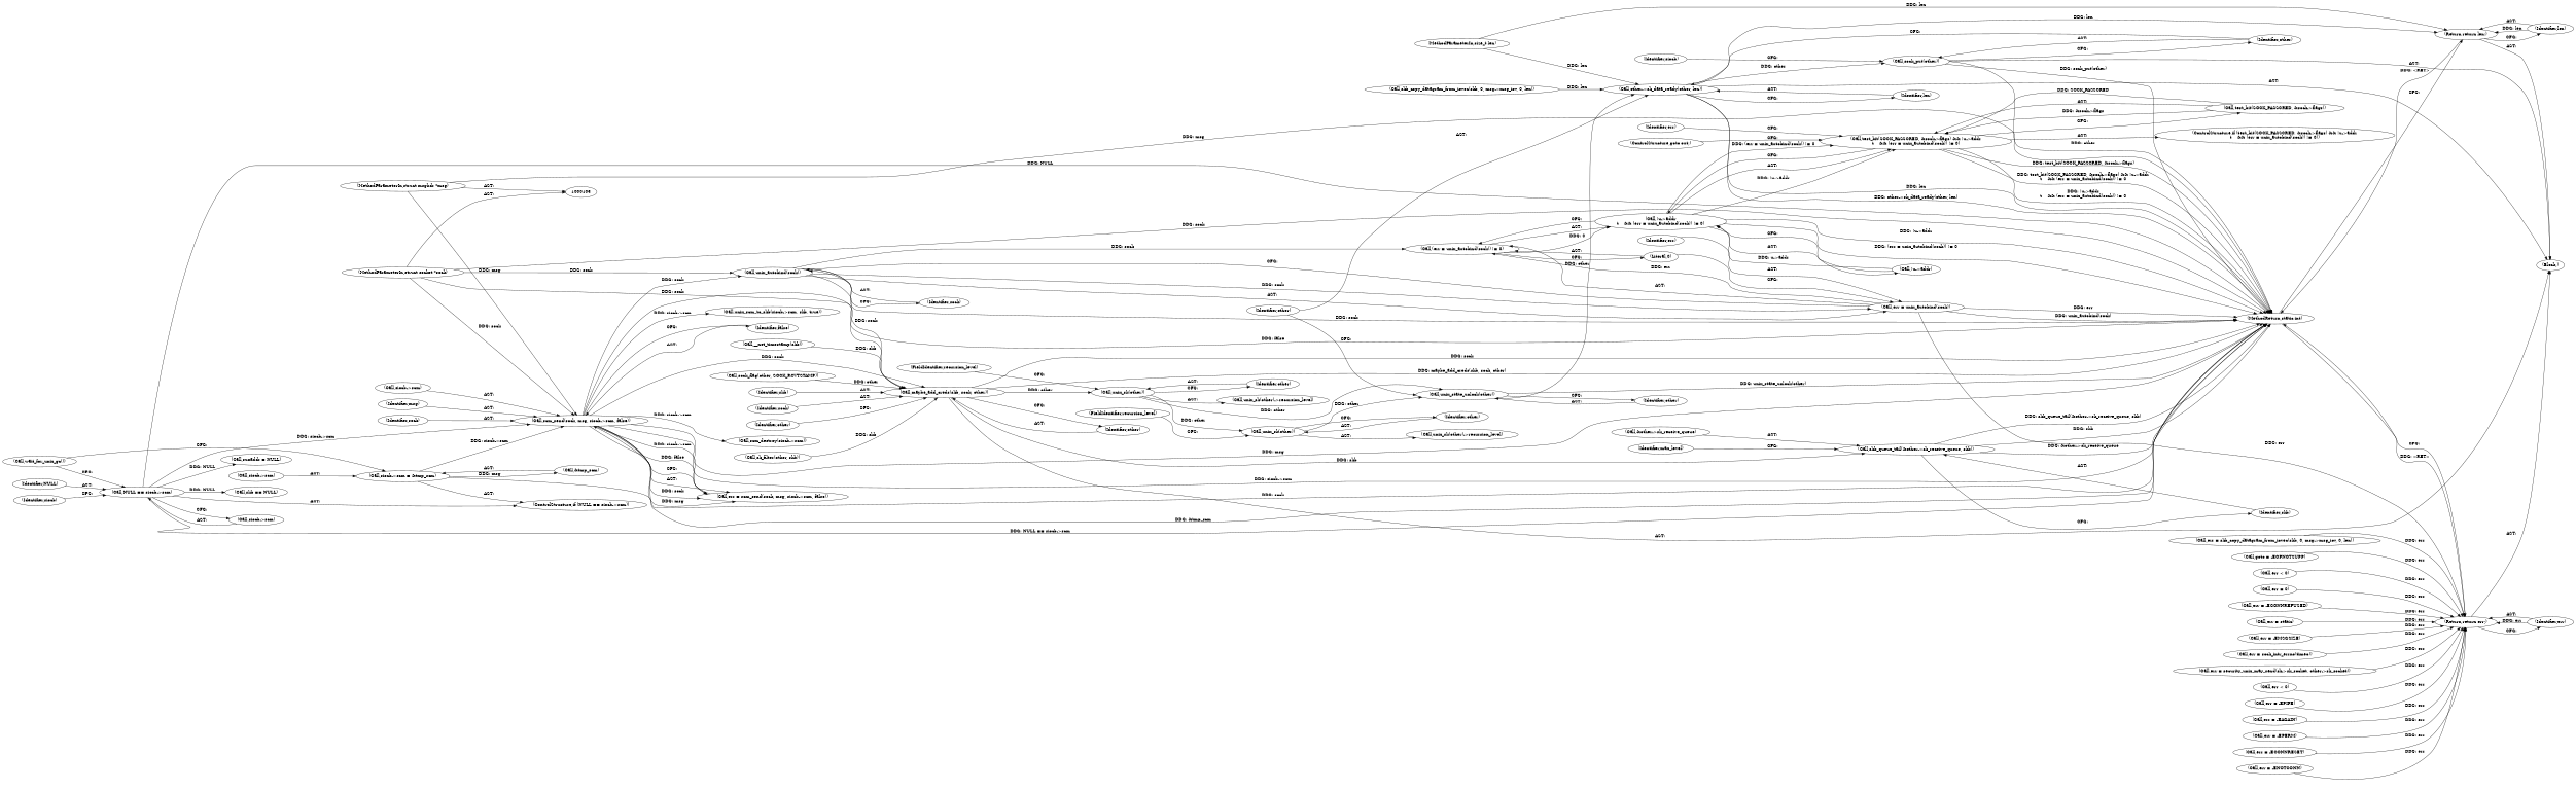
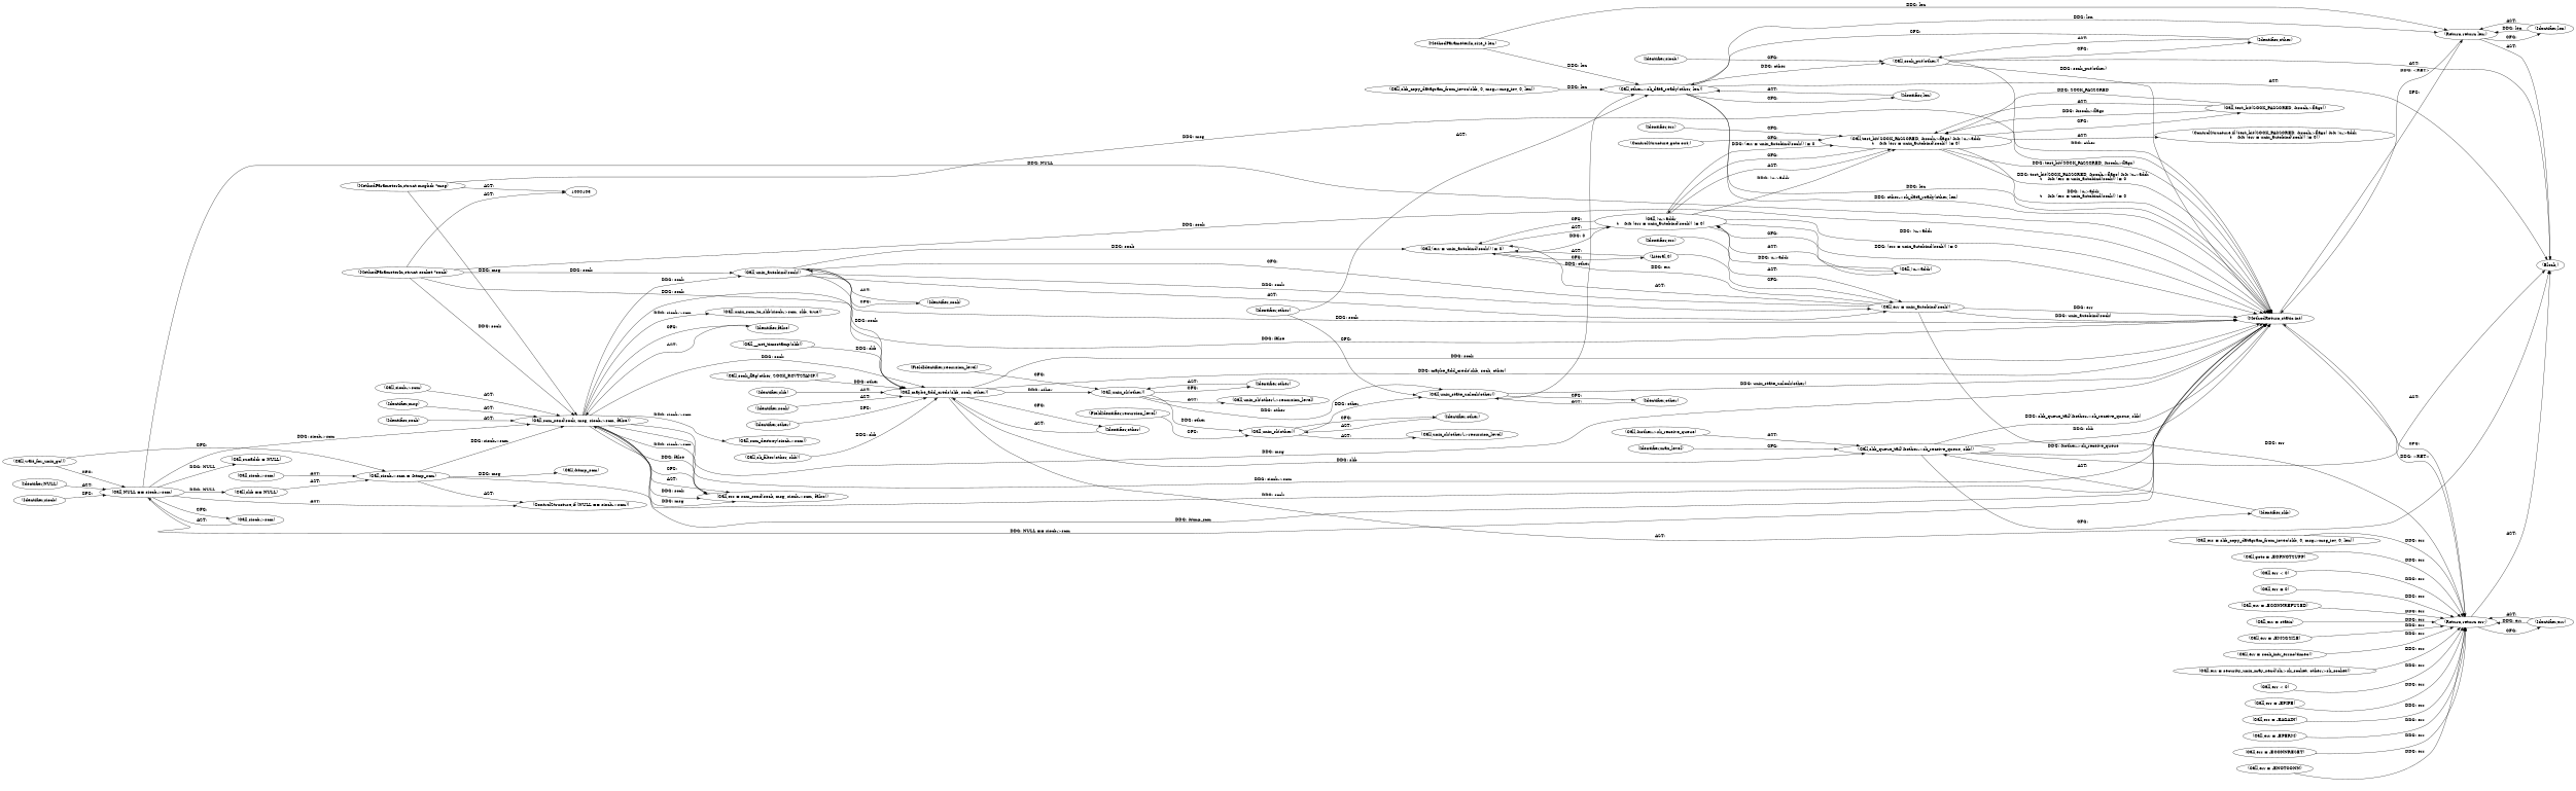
  digraph {
    rankdir=LR
    n1 [label="(Call,unix_autobind(sock))"]
    n2 [label="(Call,(err = unix_autobind(sock)) != 0)"]
    n3 [label="(Call,err = unix_autobind(sock))"]
    n4 [label="(Call,maybe_add_creds(skb, sock, other))"]
    n5 [label="(MethodReturn,static int)"]
    n6 [label="(Identifier,sock)"]
    n7 [label="(Call,!u->addr\n\t    && (err = unix_autobind(sock)) != 0)"]
    n8 [label="(Literal,0)"]
    n9 [label="(Return,return err;)"]
    n10 [label="(Block,)"]
    n11 [label="(Call,skb_queue_tail(&other->sk_receive_queue, skb))"]
    n12 [label="(Call,unix_sk(other))"]
    n13 [label="(Identifier,other)"]
    n14 [label="(Return,return len;)"]
    n15 [label="(Call,scm_send(sock, msg, siocb->scm, false))"]
    n16 [label="(Call,err = scm_send(sock, msg, siocb->scm, false))"]
    n17 [label="(Call,unix_scm_to_skb(siocb->scm, skb, true))"]
    n18 [label="(Identifier,false)"]
    n19 [label="(Call,scm_destroy(siocb->scm))"]
    n20 [label="(MethodParameterIn,struct socket *sock)"]
    1000103
    n22 [label="(MethodParameterIn,struct msghdr *msg)"]
    n23 [label="(Call,NULL == siocb->scm)"]
    n24 [label="(ControlStructure,if (NULL == siocb->scm))"]
    n25 [label="(Call,sunaddr = NULL)"]
    n26 [label="(Call,skb == NULL)"]
    n27 [label="(Call,siocb->scm)"]
    n28 [label="(Call,siocb->scm = &tmp_scm)"]
    n29 [label="(Call,&tmp_scm)"]
    n30 [label="(Call,test_bit(SOCK_PASSCRED, &sock->flags) && !u->addr\n\t    && (err = unix_autobind(sock)) != 0)"]
    n31 [label="(Call,!u->addr)"]
    n32 [label="(ControlStructure,if (test_bit(SOCK_PASSCRED, &sock->flags) && !u->addr\n\t    && (err = unix_autobind(sock)) != 0))"]
    n33 [label="(Call,test_bit(SOCK_PASSCRED, &sock->flags))"]
    n34 [label="(Identifier,err)"]
    n35 [label="(Identifier,skb)"]
    n36 [label="(Call,unix_sk(other))"]
    n37 [label="(Call,unix_state_unlock(other))"]
    n38 [label="(Call,unix_sk(other)->recursion_level)"]
    n39 [label="(Identifier,other)"]
    n40 [label="(Call,unix_sk(other)->recursion_level)"]
    n41 [label="(Identifier,other)"]
    n42 [label="(Call,other->sk_data_ready(other, len))"]
    n43 [label="(Identifier,other)"]
    n44 [label="(Call,sock_put(other))"]
    n45 [label="(Identifier,len)"]
    n46 [label="(Identifier,other)"]
    n47 [label="(Identifier,len)"]
    n48 [label="(Identifier,err)"]
    n49 [label="(ControlStructure,goto out;)"]
    n50 [label="(Call,skb_copy_datagram_from_iovec(skb, 0, msg->msg_iov, 0, len))"]
    n51 [label="(Call,err < 0)"]
    n52 [label="(Call,err = 0)"]
    n53 [label="(Call,sk_filter(other, skb))"]
    n54 [label="(Call,sock_flag(other, SOCK_RCVTSTAMP))"]
    n55 [label="(MethodParameterIn,size_t len)"]
    n56 [label="(Call,err = -ECONNREFUSED)"]
    n57 [label="(Call,err = static)"]
    n58 [label="(Identifier,sock)"]
    n59 [label="(Identifier,other)"]
    n60 [label="(Identifier,siocb)"]
    n61 [label="(Call,err = security_unix_may_send(sk->sk_socket, other->sk_socket))"]
    n62 [label="(Call,siocb->scm)"]
    n63 [label="(Identifier,skb)"]
    n64 [label="(Call,wait_for_unix_gc())"]
    n65 [label="(Call,err = sock_intr_errno(timeo))"]
    n66 [label="(Identifier,siocb)"]
    n67 [label="(Identifier,NULL)"]
    n68 [label="(Identifier,msg)"]
    n69 [label="(Identifier,err)"]
    n70 [label="(Call,__net_timestamp(skb))"]
    n71 [label="(Identifier,max_level)"]
    n72 [label="(Call,err = -EMSGSIZE)"]
    n73 [label="(Call,err < 0)"]
    n74 [label="(Call,err = -EPIPE)"]
    n75 [label="(Identifier,other)"]
    n76 [label="(Call,err = -EAGAIN)"]
    n77 [label="(FieldIdentifier,recursion_level)"]
    n78 [label="(Call,err = -EPERM)"]
    n79 [label="(Identifier,sock)"]
    n80 [label="(Call,siocb->scm)"]
    n81 [label="(Call,&other->sk_receive_queue)"]
    n82 [label="(Call,err = -ECONNRESET)"]
    n83 [label="(FieldIdentifier,recursion_level)"]
    n84 [label="(Call,err = -ENOTCONN)"]
    n85 [label="(Call,goto = -EOPNOTSUPP)"]
    n86 [label="(Call,err = skb_copy_datagram_from_iovec(skb, 0, msg->msg_iov, 0, len))"]
    n1 -> n2 [label="DDG: sock"]
    n1 -> n3 [label="AST: "]
    n1 -> n3 [label="DDG: sock"]
    n1 -> n4 [label="DDG: sock"]
    n1 -> n5 [label="DDG: sock"]
    n1 -> n6 [label="CFG: "]
    n2 -> n7 [label="AST: "]
    n2 -> n7 [label="DDG: 0"]
    n2 -> n8 [label="CFG: "]
    n3 -> n1 [label="CFG: "]
    n3 -> n2 [label="AST: "]
    n3 -> n2 [label="DDG: err"]
    n3 -> n5 [label="DDG: unix_autobind(sock)"]
    n3 -> n5 [label="DDG: err"]
    n3 -> n9 [label="DDG: err"]
    n4 -> n5 [label="DDG: sock"]
    n4 -> n5 [label="DDG: maybe_add_creds(skb, sock, other)"]
    n4 -> n10 [label="AST: "]
    n4 -> n11 [label="DDG: skb"]
    n4 -> n12 [label="DDG: other"]
    n4 -> n13 [label="CFG: "]
    n5 -> n9 [label="CFG: "]
    n5 -> n14 [label="CFG: "]
    n6 -> n1 [label="AST: "]
    n7 -> n2 [label="CFG: "]
    n7 -> n5 [label="DDG: (err = unix_autobind(sock)) != 0"]
    n7 -> n5 [label="DDG: !u->addr"]
    n7 -> n30 [label="AST: "]
    n7 -> n30 [label="DDG: !u->addr"]
    n7 -> n30 [label="DDG: (err = unix_autobind(sock)) != 0"]
    n7 -> n31 [label="CFG: "]
    n8 -> n2 [label="AST: "]
    n8 -> n3 [label="CFG: "]
    n9 -> n5 [label="DDG: <RET>"]
    n9 -> n10 [label="AST: "]
    n9 -> n34 [label="CFG: "]
    n11 -> n5 [label="DDG: skb_queue_tail(&other->sk_receive_queue, skb)"]
    n11 -> n5 [label="DDG: skb"]
    n11 -> n5 [label="DDG: &other->sk_receive_queue"]
+   n11 -> n10 [label="AST: "]
    n11 -> n35 [label="CFG: "]
    n12 -> n36 [label="DDG: other"]
    n12 -> n37 [label="DDG: other"]
    n12 -> n38 [label="AST: "]
    n12 -> n39 [label="CFG: "]
    n13 -> n4 [label="AST: "]
    n14 -> n5 [label="DDG: <RET>"]
    n14 -> n10 [label="AST: "]
    n14 -> n47 [label="CFG: "]
    n15 -> n1 [label="DDG: sock"]
    n15 -> n4 [label="DDG: sock"]
    n15 -> n5 [label="DDG: siocb->scm"]
    n15 -> n5 [label="DDG: msg"]
    n15 -> n5 [label="DDG: sock"]
    n15 -> n5 [label="DDG: false"]
    n15 -> n16 [label="AST: "]
    n15 -> n16 [label="DDG: sock"]
    n15 -> n16 [label="DDG: msg"]
    n15 -> n16 [label="DDG: siocb->scm"]
    n15 -> n16 [label="DDG: false"]
    n15 -> n17 [label="DDG: siocb->scm"]
    n15 -> n18 [label="CFG: "]
    n15 -> n19 [label="DDG: siocb->scm"]
    n16 -> n15 [label="CFG: "]
    n18 -> n15 [label="AST: "]
    n20 -> n1 [label="DDG: sock"]
    n20 -> n4 [label="DDG: sock"]
    n20 -> n5 [label="DDG: sock"]
    n20 -> n15 [label="DDG: sock"]
    n20 -> 1000103 [label="AST: "]
    n22 -> n5 [label="DDG: msg"]
    n22 -> n15 [label="DDG: msg"]
    n22 -> 1000103 [label="AST: "]
    n23 -> n5 [label="DDG: NULL == siocb->scm"]
    n23 -> n5 [label="DDG: NULL"]
    n23 -> n15 [label="DDG: siocb->scm"]
    n23 -> n24 [label="AST: "]
    n23 -> n25 [label="DDG: NULL"]
    n23 -> n26 [label="DDG: NULL"]
    n23 -> n27 [label="CFG: "]
    n27 -> n23 [label="AST: "]
    n28 -> n5 [label="DDG: &tmp_scm"]
    n28 -> n15 [label="DDG: siocb->scm"]
    n28 -> n24 [label="AST: "]
    n28 -> n29 [label="DDG: msg"]
-   n29 -> n28 [label="AST: "]
+   n26 -> n28 [label="AST: "]
    n30 -> n5 [label="DDG: test_bit(SOCK_PASSCRED, &sock->flags) && !u->addr\n\t    && (err = unix_autobind(sock)) != 0"]
    n30 -> n5 [label="DDG: !u->addr\n\t    && (err = unix_autobind(sock)) != 0"]
    n30 -> n5 [label="DDG: test_bit(SOCK_PASSCRED, &sock->flags)"]
    n30 -> n7 [label="CFG: "]
    n30 -> n32 [label="AST: "]
    n30 -> n33 [label="CFG: "]
    n31 -> n7 [label="AST: "]
    n31 -> n7 [label="DDG: u->addr"]
    n33 -> n30 [label="AST: "]
    n33 -> n30 [label="DDG: SOCK_PASSCRED"]
    n33 -> n30 [label="DDG: &sock->flags"]
    n34 -> n9 [label="AST: "]
    n34 -> n9 [label="DDG: err"]
    n35 -> n11 [label="AST: "]
    n36 -> n37 [label="DDG: other"]
    n36 -> n40 [label="AST: "]
    n36 -> n41 [label="CFG: "]
    n37 -> n5 [label="DDG: unix_state_unlock(other)"]
    n37 -> n42 [label="DDG: other"]
    n37 -> n43 [label="CFG: "]
    n39 -> n12 [label="AST: "]
    n41 -> n36 [label="AST: "]
    n42 -> n5 [label="DDG: len"]
    n42 -> n5 [label="DDG: other->sk_data_ready(other, len)"]
    n42 -> n10 [label="AST: "]
    n42 -> n14 [label="DDG: len"]
    n42 -> n44 [label="DDG: other"]
    n42 -> n45 [label="CFG: "]
    n43 -> n37 [label="AST: "]
    n44 -> n5 [label="DDG: sock_put(other)"]
    n44 -> n5 [label="DDG: other"]
    n44 -> n10 [label="AST: "]
    n44 -> n46 [label="CFG: "]
    n45 -> n42 [label="AST: "]
    n46 -> n42 [label="CFG: "]
    n46 -> n44 [label="AST: "]
    n47 -> n14 [label="AST: "]
    n47 -> n14 [label="DDG: len"]
    n48 -> n30 [label="CFG: "]
    n49 -> n30 [label="CFG: "]
    n50 -> n42 [label="DDG: len"]
    n51 -> n9 [label="DDG: err"]
    n52 -> n9 [label="DDG: err"]
    n53 -> n4 [label="DDG: skb"]
    n54 -> n4 [label="DDG: other"]
    n55 -> n14 [label="DDG: len"]
    n55 -> n42 [label="DDG: len"]
    n56 -> n9 [label="DDG: err"]
    n57 -> n9 [label="DDG: err"]
    n58 -> n4 [label="AST: "]
    n59 -> n4 [label="CFG: "]
    n60 -> n44 [label="CFG: "]
    n61 -> n9 [label="DDG: err"]
    n62 -> n15 [label="AST: "]
    n63 -> n4 [label="AST: "]
    n64 -> n23 [label="CFG: "]
    n64 -> n28 [label="CFG: "]
    n65 -> n9 [label="DDG: err"]
    n66 -> n23 [label="CFG: "]
    n67 -> n23 [label="AST: "]
    n68 -> n15 [label="AST: "]
    n69 -> n3 [label="AST: "]
    n70 -> n4 [label="DDG: skb"]
    n71 -> n11 [label="CFG: "]
    n72 -> n9 [label="DDG: err"]
    n73 -> n9 [label="DDG: err"]
    n74 -> n9 [label="DDG: err"]
    n75 -> n37 [label="CFG: "]
    n75 -> n42 [label="AST: "]
    n76 -> n9 [label="DDG: err"]
    n77 -> n12 [label="CFG: "]
    n78 -> n9 [label="DDG: err"]
    n79 -> n15 [label="AST: "]
    n80 -> n28 [label="AST: "]
    n81 -> n11 [label="AST: "]
    n82 -> n9 [label="DDG: err"]
    n83 -> n36 [label="CFG: "]
    n84 -> n9 [label="DDG: err"]
    n85 -> n9 [label="DDG: err"]
    n86 -> n9 [label="DDG: err"]
  }
